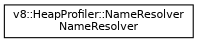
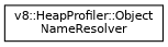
  digraph {
    rankdir=TB
-   n1 [color=black fillcolor=white fontname=Helvetica fontsize=10 height=0.2 label="v8::HeapProfiler::NameResolver\lNameResolver" shape=record style=filled width=0.4]
+   n1 [color=black fillcolor=white fontname=Helvetica fontsize=10 height=0.2 label="v8::HeapProfiler::Object\lNameResolver" shape=record style=filled width=0.4]
  }
